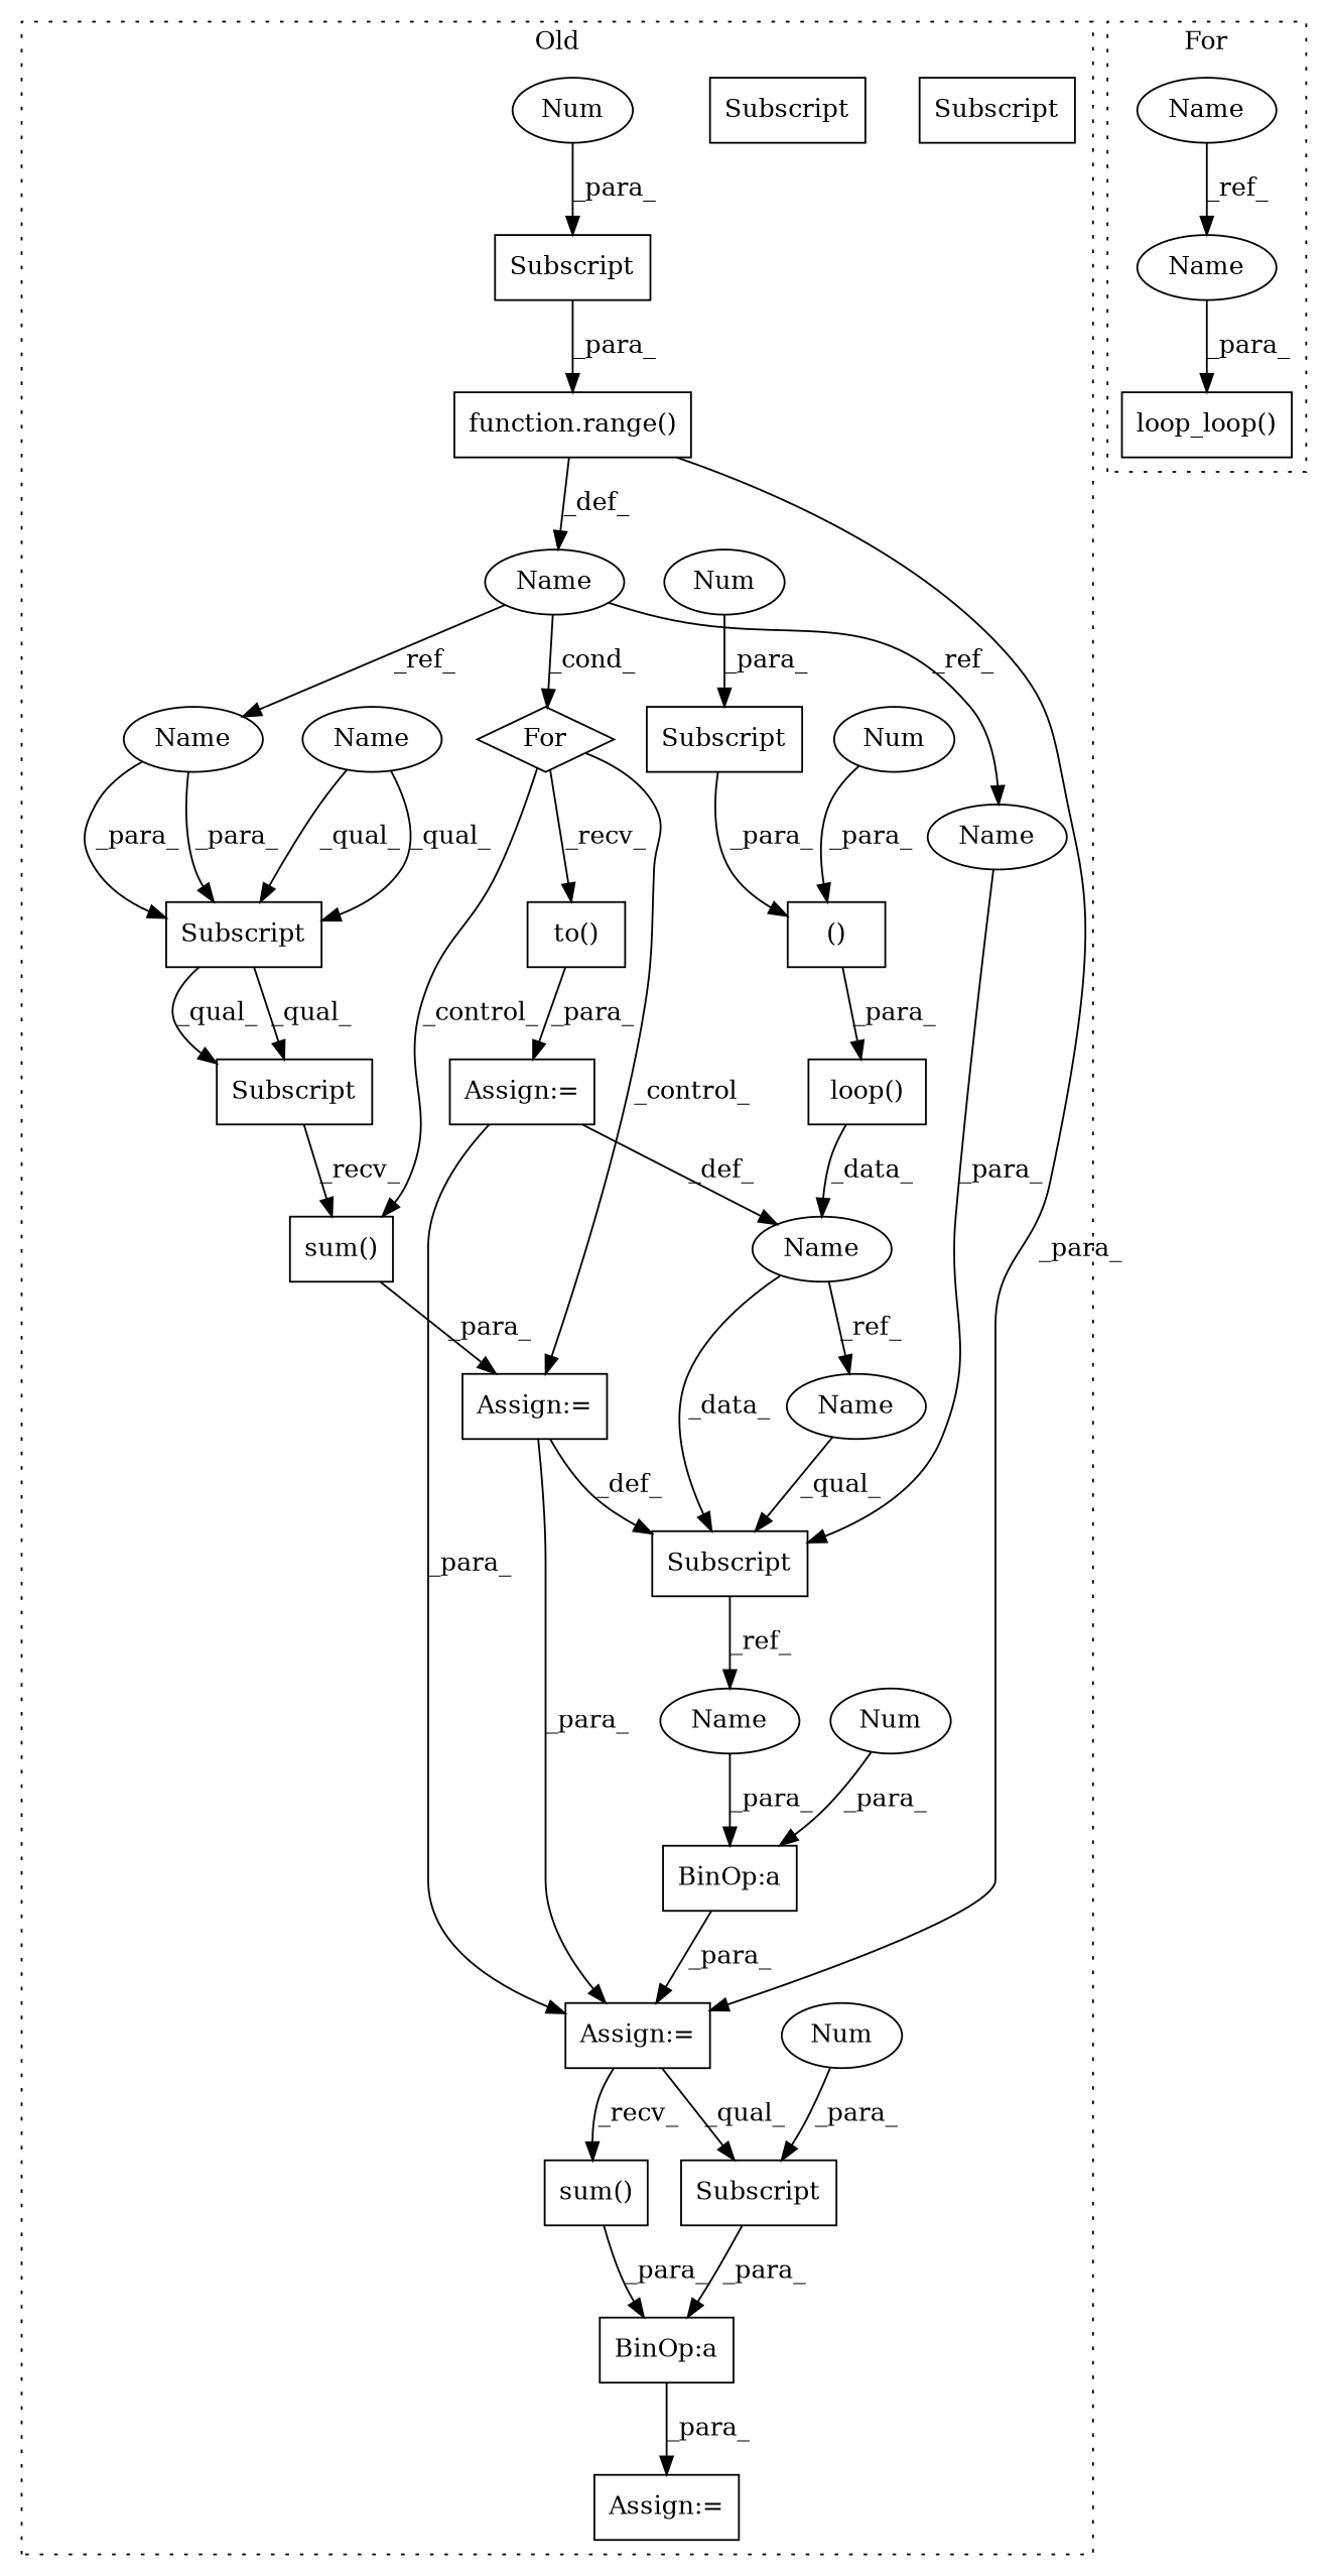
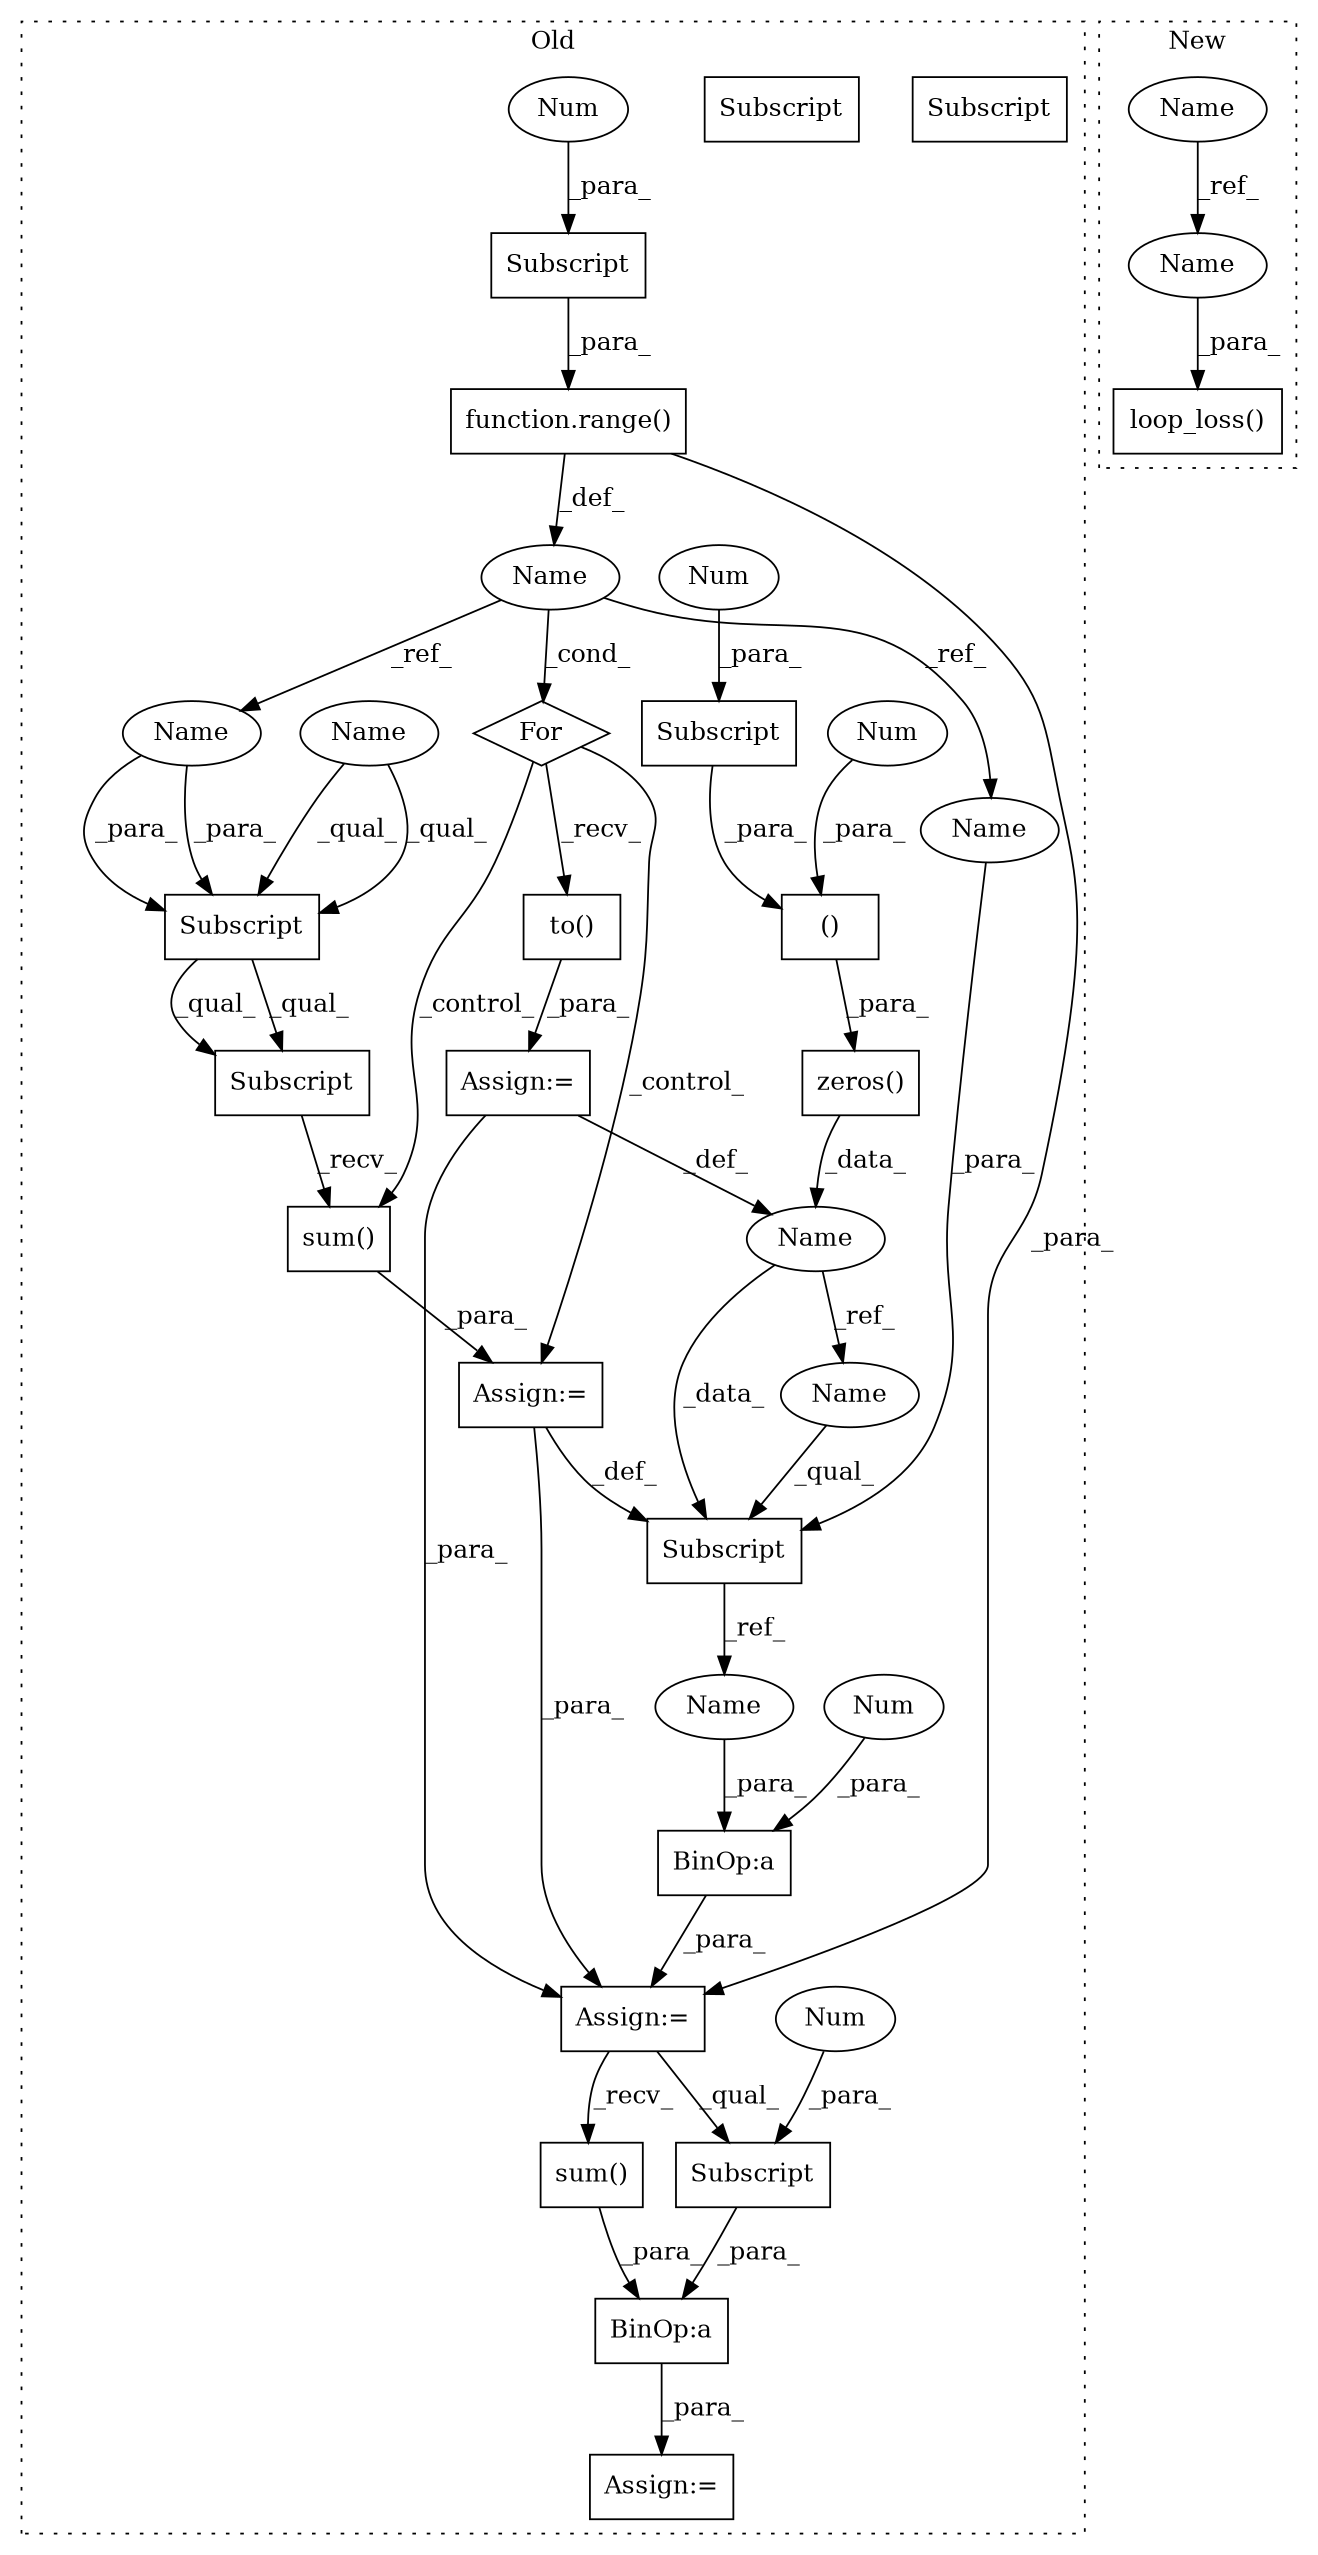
  digraph {
    node [a=87 l=3 s="16893,0" shape=box]
    n1 [a=63 l="26,0" label=Subscript s="17236,0"]
-   n2 [a=75 l="12,1" label="loop()" s="16263,16297"]
+   n2 [a=75 l="12,1" label="zeros()" s="16263,16297"]
    n3 [a=82 label="BinOp:a" s=17233]
    n4 [a=54 label="()" s=16293]
    n5 [a=82 l=4 label="BinOp:a" s=17100]
    n6 [a=63 l="23,0" label=Subscript s="16867,0"]
    n7 [a=75 l="6,1" label="function.range()" s="16460,16483"]
    n8 [a=63 l="17,0" label=Subscript s="16276,0"]
    n9 [l=5 label=Name s=16451 shape=ellipse]
    n10 [a=75 l=38 label="sum()" s=16893]
    n11 [a=63 l="26,0" label=Subscript]
    n12 [a=63 l="12,0" label=Subscript]
    n13 [a=75 l=23 label="sum()" s=17210]
    n14 [a=63 l="17,0" label=Subscript s="16466,0"]
    n15 [a=75 l=43 label="to()" s=16326]
    n16 [a=107 l="4,138" label=For s="16447,16484" shape=diamond]
    n17 [l=16 label=Name s=16307 shape=ellipse]
    n18 [a=76 l=1 label=Num s=16295 shape=ellipse]
    n19 [a=76 l=1 label=Num s=16481 shape=ellipse]
    n20 [a=76 l=1 label=Num s=16291 shape=ellipse]
    n21 [a=76 l=1 label=Num s=17104 shape=ellipse]
    n22 [a=76 l=1 label=Num s=17260 shape=ellipse]
    n23 [a=68 label="Assign:=" s=16323]
    n24 [a=68 label="Assign:=" s=16890]
    n25 [a=68 label="Assign:=" s=17081]
    n26 [a=68 label="Assign:=" s=17207]
    n27 [l=16 label=Name s=17084 shape=ellipse]
    n28 [l=5 label=Name s=16893 shape=ellipse]
    n29 [a=63 l="12,0" label=Subscript]
    n30 [a=63 l="26,0" label=Subscript]
    n31 [l=16 label=Name s=16867 shape=ellipse]
    n32 [l=5 label=Name s=16899 shape=ellipse]
    n33 [l=5 label=Name s=16884 shape=ellipse]
-   n34 [a=75 l="15,1" label="loop_loop()" s="14755,14785"]
+   n34 [a=75 l="15,1" label="loop_loss()" s="14755,14785"]
    n35 [l=5 label=Name s=14677 shape=ellipse]
    n36 [l=5 label=Name s=14770 shape=ellipse]
    subgraph cluster_1 {
      label=Old
      style=dotted
      n1
      n2
      n3
      n4
      n5
      n6
      n7
      n8
      n9
      n10
      n11
      n12
      n13
      n14
      n15
      n16
      n17
      n18
      n19
      n20
      n21
      n22
      n23
      n24
      n25
      n26
      n27
      n28
      n29
      n30
      n31
      n32
      n33
    }
    subgraph cluster_2 {
-     label=For
+     label=New
      style=dotted
      n34
      n35
      n36
    }
    n1 -> n3 [label=_para_]
    n2 -> n17 [label=_data_]
    n3 -> n26 [label=_para_]
    n4 -> n2 [label=_para_]
    n5 -> n25 [label=_para_]
    n6 -> n27 [label=_ref_]
    n7 -> n9 [label=_def_]
    n7 -> n25 [label=_para_]
    n8 -> n4 [label=_para_]
    n9 -> n16 [label=_cond_]
    n9 -> n32 [label=_ref_]
    n9 -> n33 [label=_ref_]
    n10 -> n24 [label=_para_]
    n13 -> n3 [label=_para_]
    n14 -> n7 [label=_para_]
    n15 -> n23 [label=_para_]
    n16 -> n10 [label=_control_]
    n16 -> n15 [label=_recv_]
    n16 -> n24 [label=_control_]
    n17 -> n6 [label=_data_]
    n17 -> n31 [label=_ref_]
    n18 -> n4 [label=_para_]
    n19 -> n14 [label=_para_]
    n20 -> n8 [label=_para_]
    n21 -> n5 [label=_para_]
    n22 -> n1 [label=_para_]
    n23 -> n17 [label=_def_]
    n23 -> n25 [label=_para_]
    n24 -> n6 [label=_def_]
    n24 -> n25 [label=_para_]
    n25 -> n1 [label=_qual_]
    n25 -> n13 [label=_recv_]
    n27 -> n5 [label=_para_]
    n28 -> n29 [label=_qual_]
    n28 -> n29 [label=_qual_]
    n29 -> n30 [label=_qual_]
    n29 -> n30 [label=_qual_]
    n30 -> n10 [label=_recv_]
    n31 -> n6 [label=_qual_]
    n32 -> n29 [label=_para_]
    n32 -> n29 [label=_para_]
    n33 -> n6 [label=_para_]
    n35 -> n36 [label=_ref_]
    n36 -> n34 [label=_para_]
  }
